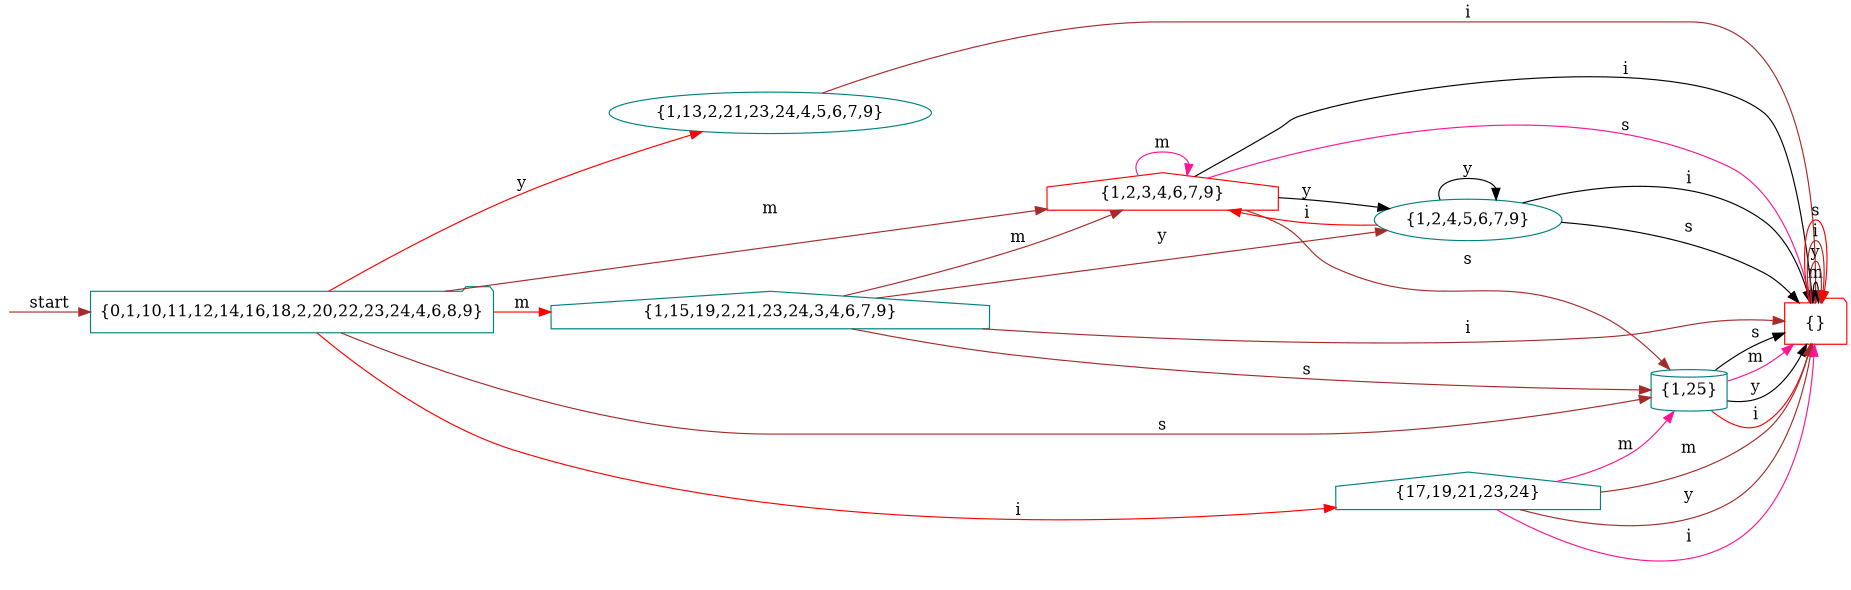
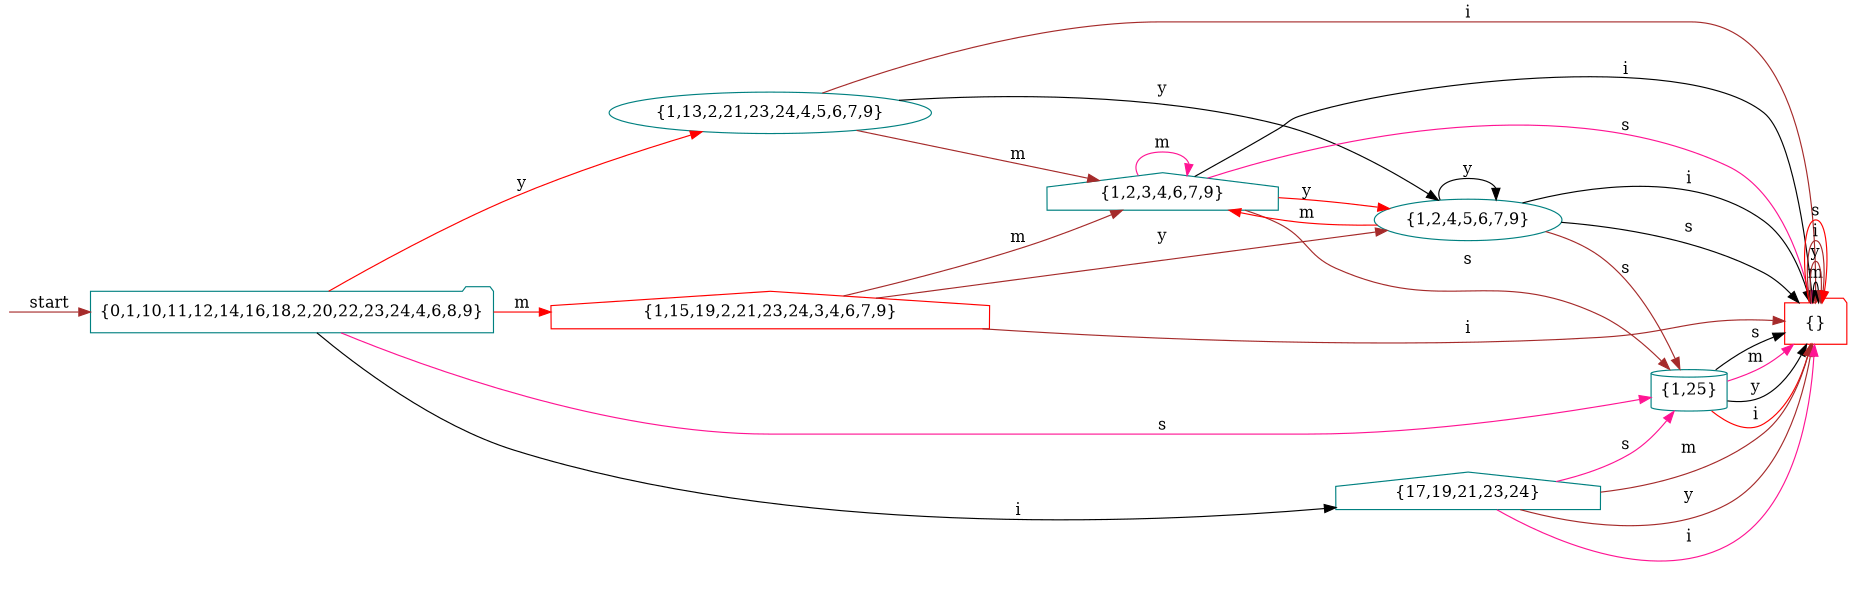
  digraph {
    rankdir=LR
    node [shape=house color=teal]
    edge [color=brown]
    __start [shape=point style=invis color=""]
    "{0,1,10,11,12,14,16,18,2,20,22,23,24,4,6,8,9}" [shape=folder]
-   "{1,15,19,2,21,23,24,3,4,6,7,9}"
+   "{1,15,19,2,21,23,24,3,4,6,7,9}" [color=red]
    "{1,13,2,21,23,24,4,5,6,7,9}" [shape=ellipse]
    "{1,25}" [shape=cylinder]
    "{17,19,21,23,24}"
-   "{1,2,3,4,6,7,9}" [color=red]
+   "{1,2,3,4,6,7,9}"
    "{1,2,4,5,6,7,9}" [shape=ellipse]
    "{}" [color=red shape=folder]
    __start -> "{0,1,10,11,12,14,16,18,2,20,22,23,24,4,6,8,9}" [label=start]
    "{0,1,10,11,12,14,16,18,2,20,22,23,24,4,6,8,9}" -> "{1,15,19,2,21,23,24,3,4,6,7,9}" [color=red label=m]
    "{0,1,10,11,12,14,16,18,2,20,22,23,24,4,6,8,9}" -> "{1,13,2,21,23,24,4,5,6,7,9}" [color=red label=y]
-   "{0,1,10,11,12,14,16,18,2,20,22,23,24,4,6,8,9}" -> "{1,25}" [label=s]
-   "{0,1,10,11,12,14,16,18,2,20,22,23,24,4,6,8,9}" -> "{17,19,21,23,24}" [color=red label=i]
-   "{1,15,19,2,21,23,24,3,4,6,7,9}" -> "{1,25}" [label=s]
+   "{0,1,10,11,12,14,16,18,2,20,22,23,24,4,6,8,9}" -> "{1,25}" [color=deeppink label=s]
+   "{0,1,10,11,12,14,16,18,2,20,22,23,24,4,6,8,9}" -> "{17,19,21,23,24}" [color=black label=i]
+   "{1,2,4,5,6,7,9}" -> "{1,25}" [label=s]
    "{1,15,19,2,21,23,24,3,4,6,7,9}" -> "{1,2,3,4,6,7,9}" [label=m]
    "{1,15,19,2,21,23,24,3,4,6,7,9}" -> "{1,2,4,5,6,7,9}" [label=y]
    "{1,15,19,2,21,23,24,3,4,6,7,9}" -> "{}" [label=i]
-   "{0,1,10,11,12,14,16,18,2,20,22,23,24,4,6,8,9}" -> "{1,2,3,4,6,7,9}" [label=m]
+   "{1,13,2,21,23,24,4,5,6,7,9}" -> "{1,2,3,4,6,7,9}" [label=m]
+   "{1,13,2,21,23,24,4,5,6,7,9}" -> "{1,2,4,5,6,7,9}" [color=black label=y]
    "{1,13,2,21,23,24,4,5,6,7,9}" -> "{}" [label=i]
    "{1,25}" -> "{}" [color=deeppink label=m]
    "{1,25}" -> "{}" [color=black label=y]
    "{1,25}" -> "{}" [color=red label=i]
    "{1,25}" -> "{}" [color=black label=s]
-   "{17,19,21,23,24}" -> "{1,25}" [color=deeppink label=m]
+   "{17,19,21,23,24}" -> "{1,25}" [color=deeppink label=s]
    "{17,19,21,23,24}" -> "{}" [label=m]
    "{17,19,21,23,24}" -> "{}" [label=y]
    "{17,19,21,23,24}" -> "{}" [color=deeppink label=i]
    "{1,2,3,4,6,7,9}" -> "{1,25}" [label=s]
    "{1,2,3,4,6,7,9}" -> "{1,2,3,4,6,7,9}" [color=deeppink label=m]
-   "{1,2,3,4,6,7,9}" -> "{1,2,4,5,6,7,9}" [color=black label=y]
+   "{1,2,3,4,6,7,9}" -> "{1,2,4,5,6,7,9}" [color=red label=y]
    "{1,2,3,4,6,7,9}" -> "{}" [color=black label=i]
    "{1,2,3,4,6,7,9}" -> "{}" [color=deeppink label=s]
-   "{1,2,4,5,6,7,9}" -> "{1,2,3,4,6,7,9}" [color=red label=i]
+   "{1,2,4,5,6,7,9}" -> "{1,2,3,4,6,7,9}" [color=red label=m]
    "{1,2,4,5,6,7,9}" -> "{1,2,4,5,6,7,9}" [color=black label=y]
    "{1,2,4,5,6,7,9}" -> "{}" [color=black label=i]
    "{1,2,4,5,6,7,9}" -> "{}" [color=black label=s]
    "{}" -> "{}" [color=black label=m]
    "{}" -> "{}" [label=y]
    "{}" -> "{}" [label=i]
    "{}" -> "{}" [color=red label=s]
  }
